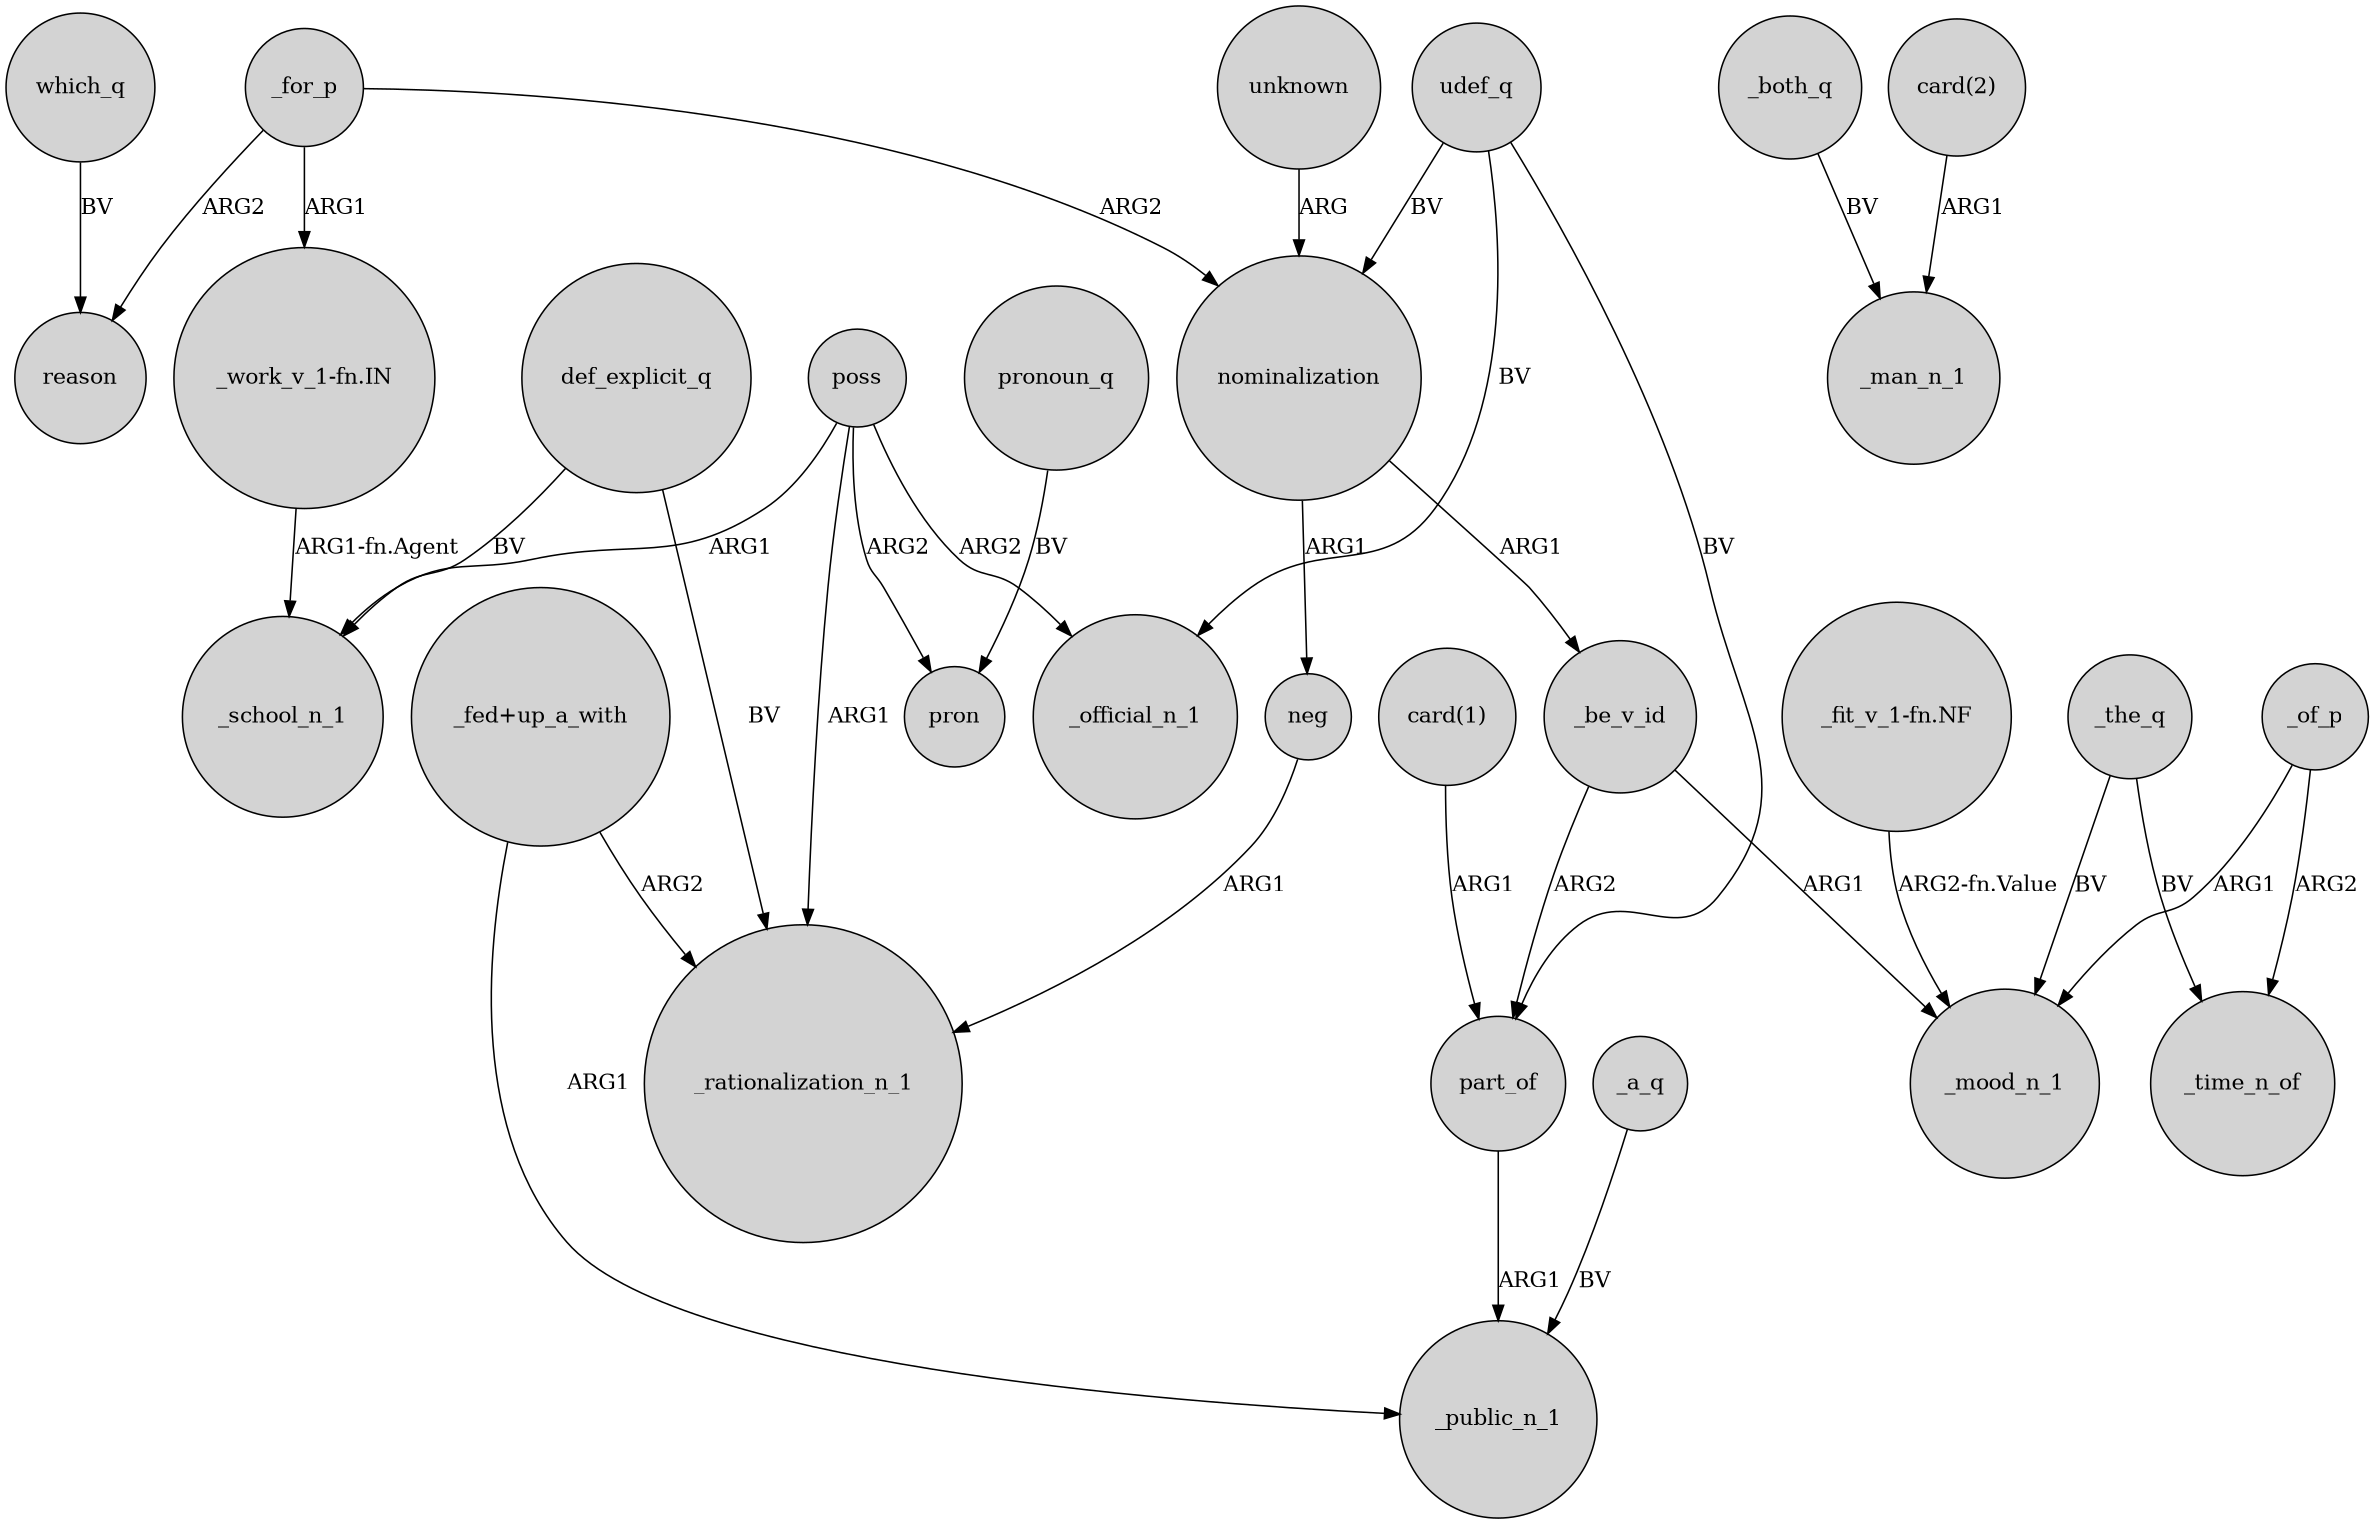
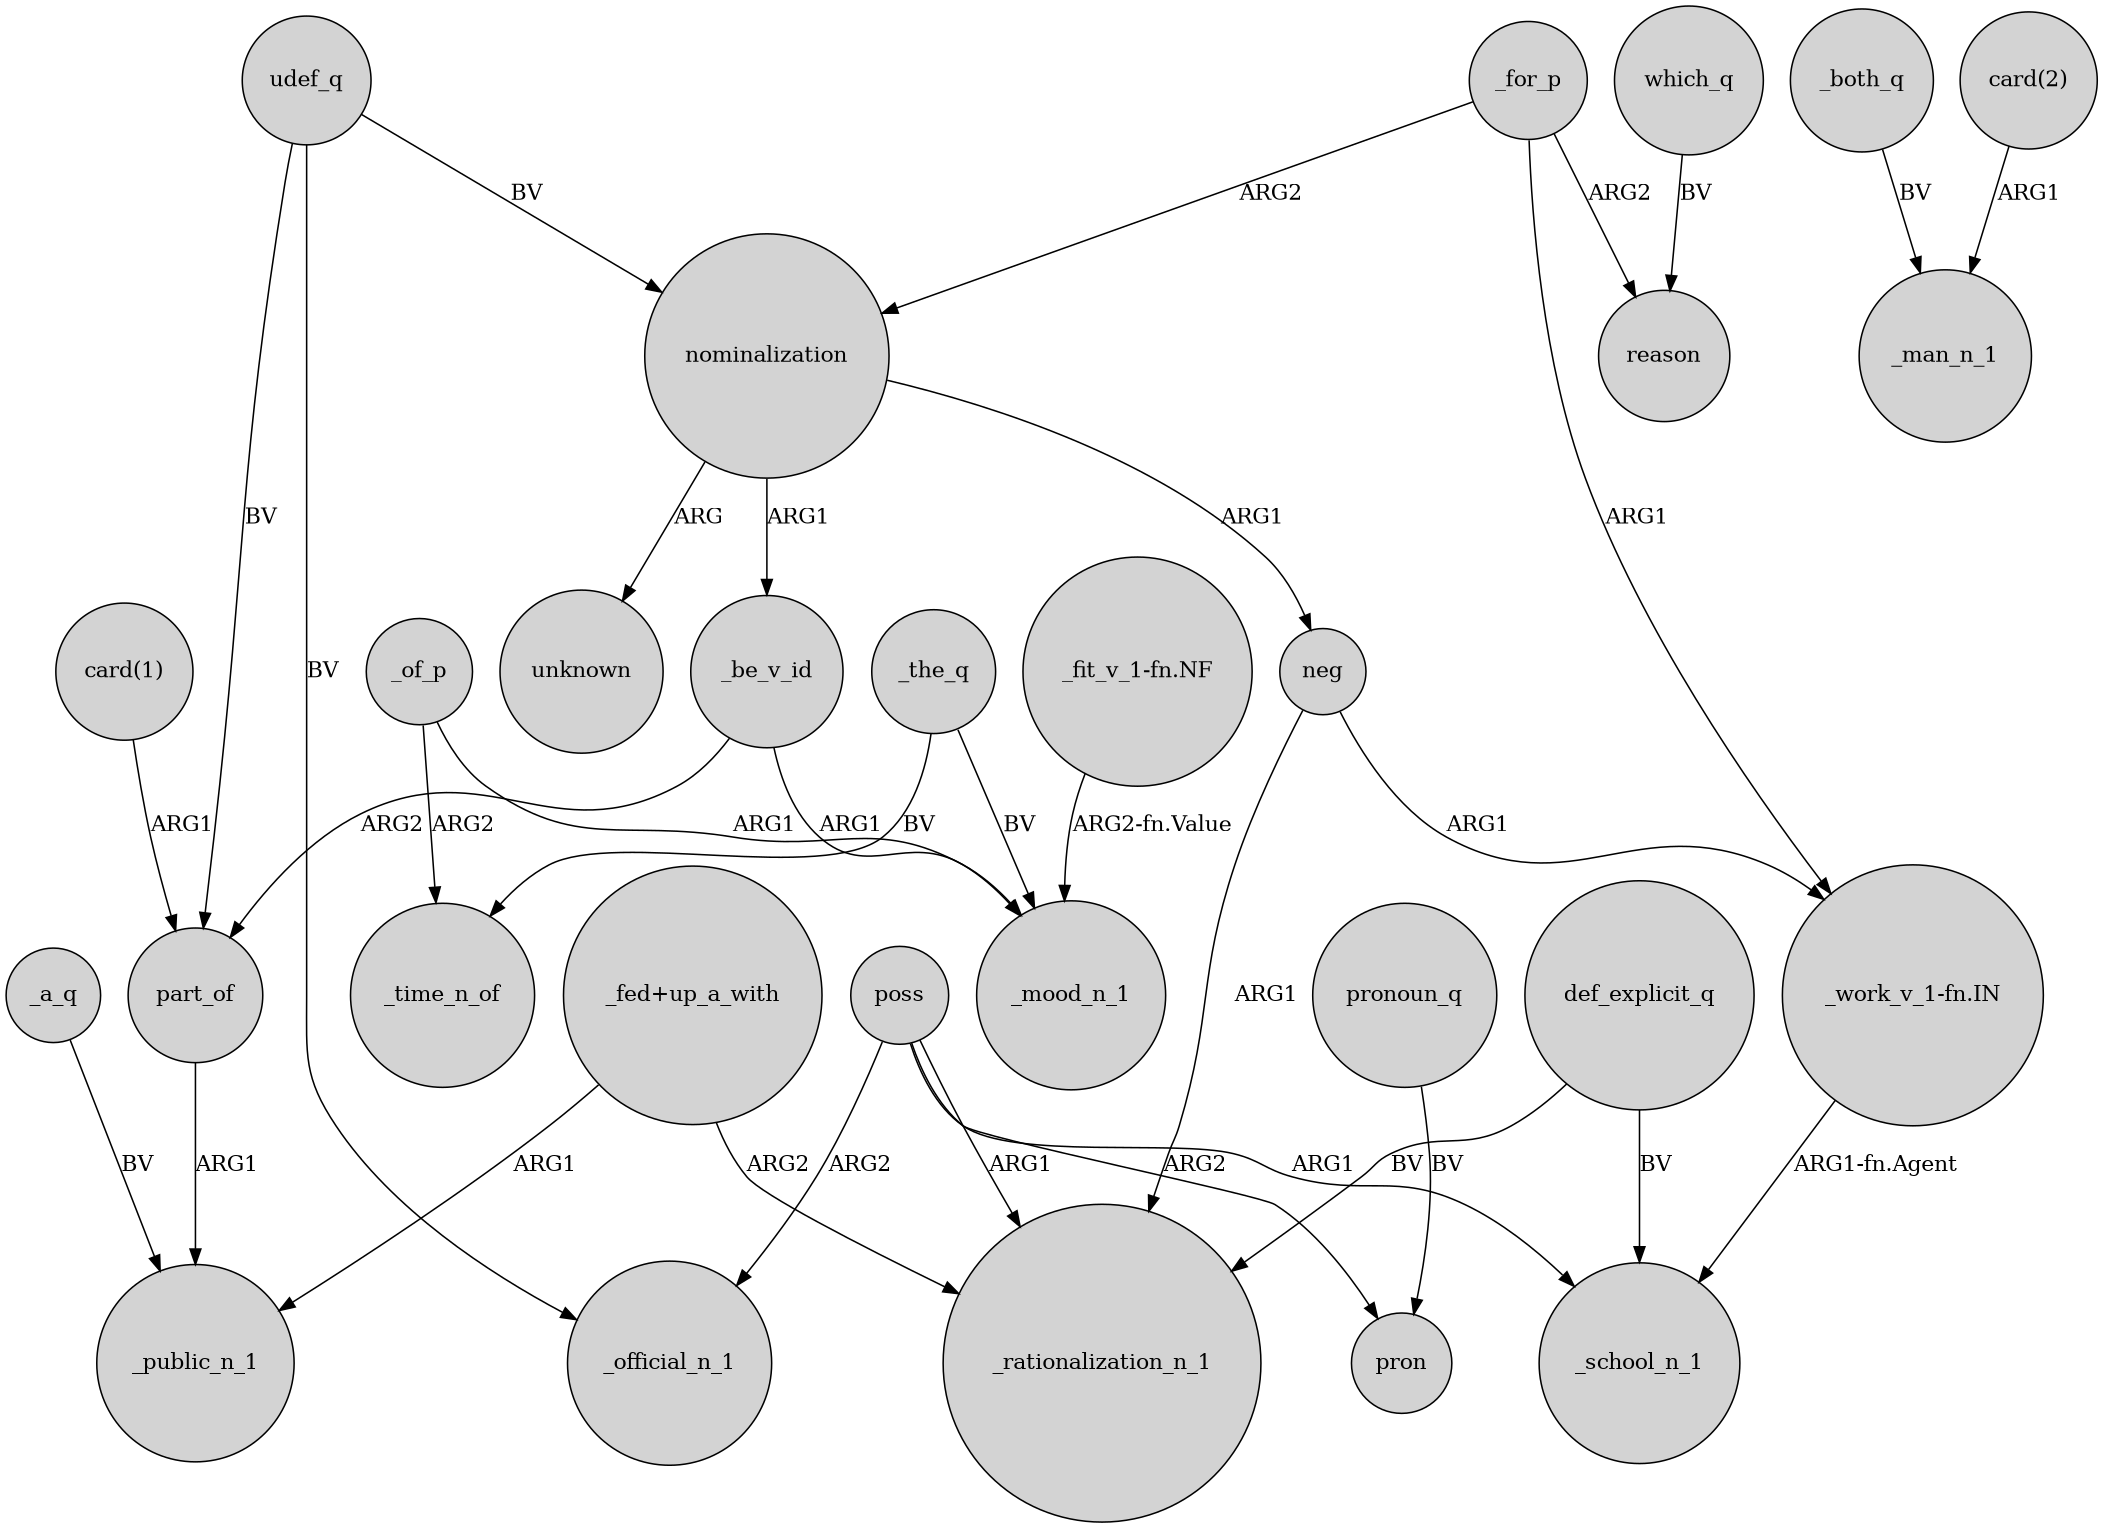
  digraph {
    node [shape=circle style=filled]
    "_fed+up_a_with"
    _rationalization_n_1
    _public_n_1
    "_work_v_1-fn.IN"
    _school_n_1
    udef_q
    part_of
    nominalization
    _official_n_1
    _be_v_id
    neg
    unknown
    _mood_n_1
    poss
    pron
    _for_p
    reason
    _of_p
    _time_n_of
    _both_q
    _man_n_1
    def_explicit_q
    which_q
    pronoun_q
    _the_q
    "_fit_v_1-fn.NF"
    "card(1)"
    "card(2)"
    _a_q
    "_fed+up_a_with" -> _rationalization_n_1 [label=ARG2]
    "_fed+up_a_with" -> _public_n_1 [label=ARG1]
    "_work_v_1-fn.IN" -> _school_n_1 [label="ARG1-fn.Agent"]
    udef_q -> part_of [label=BV]
    udef_q -> nominalization [label=BV]
    udef_q -> _official_n_1 [label=BV]
    part_of -> _public_n_1 [label=ARG1]
    nominalization -> _be_v_id [label=ARG1]
    nominalization -> neg [label=ARG1]
    _be_v_id -> part_of [label=ARG2]
    _be_v_id -> _mood_n_1 [label=ARG1]
    neg -> _rationalization_n_1 [label=ARG1]
-   unknown -> nominalization [label=ARG]
+   neg -> "_work_v_1-fn.IN" [label=ARG1]
+   nominalization -> unknown [label=ARG]
    poss -> _rationalization_n_1 [label=ARG1]
    poss -> _school_n_1 [label=ARG1]
    poss -> _official_n_1 [label=ARG2]
    poss -> pron [label=ARG2]
    _for_p -> "_work_v_1-fn.IN" [label=ARG1]
    _for_p -> nominalization [label=ARG2]
    _for_p -> reason [label=ARG2]
    _of_p -> _mood_n_1 [label=ARG1]
    _of_p -> _time_n_of [label=ARG2]
    _both_q -> _man_n_1 [label=BV]
    def_explicit_q -> _rationalization_n_1 [label=BV]
    def_explicit_q -> _school_n_1 [label=BV]
    which_q -> reason [label=BV]
    pronoun_q -> pron [label=BV]
    _the_q -> _mood_n_1 [label=BV]
    _the_q -> _time_n_of [label=BV]
    "_fit_v_1-fn.NF" -> _mood_n_1 [label="ARG2-fn.Value"]
    "card(1)" -> part_of [label=ARG1]
    "card(2)" -> _man_n_1 [label=ARG1]
    _a_q -> _public_n_1 [label=BV]
  }
